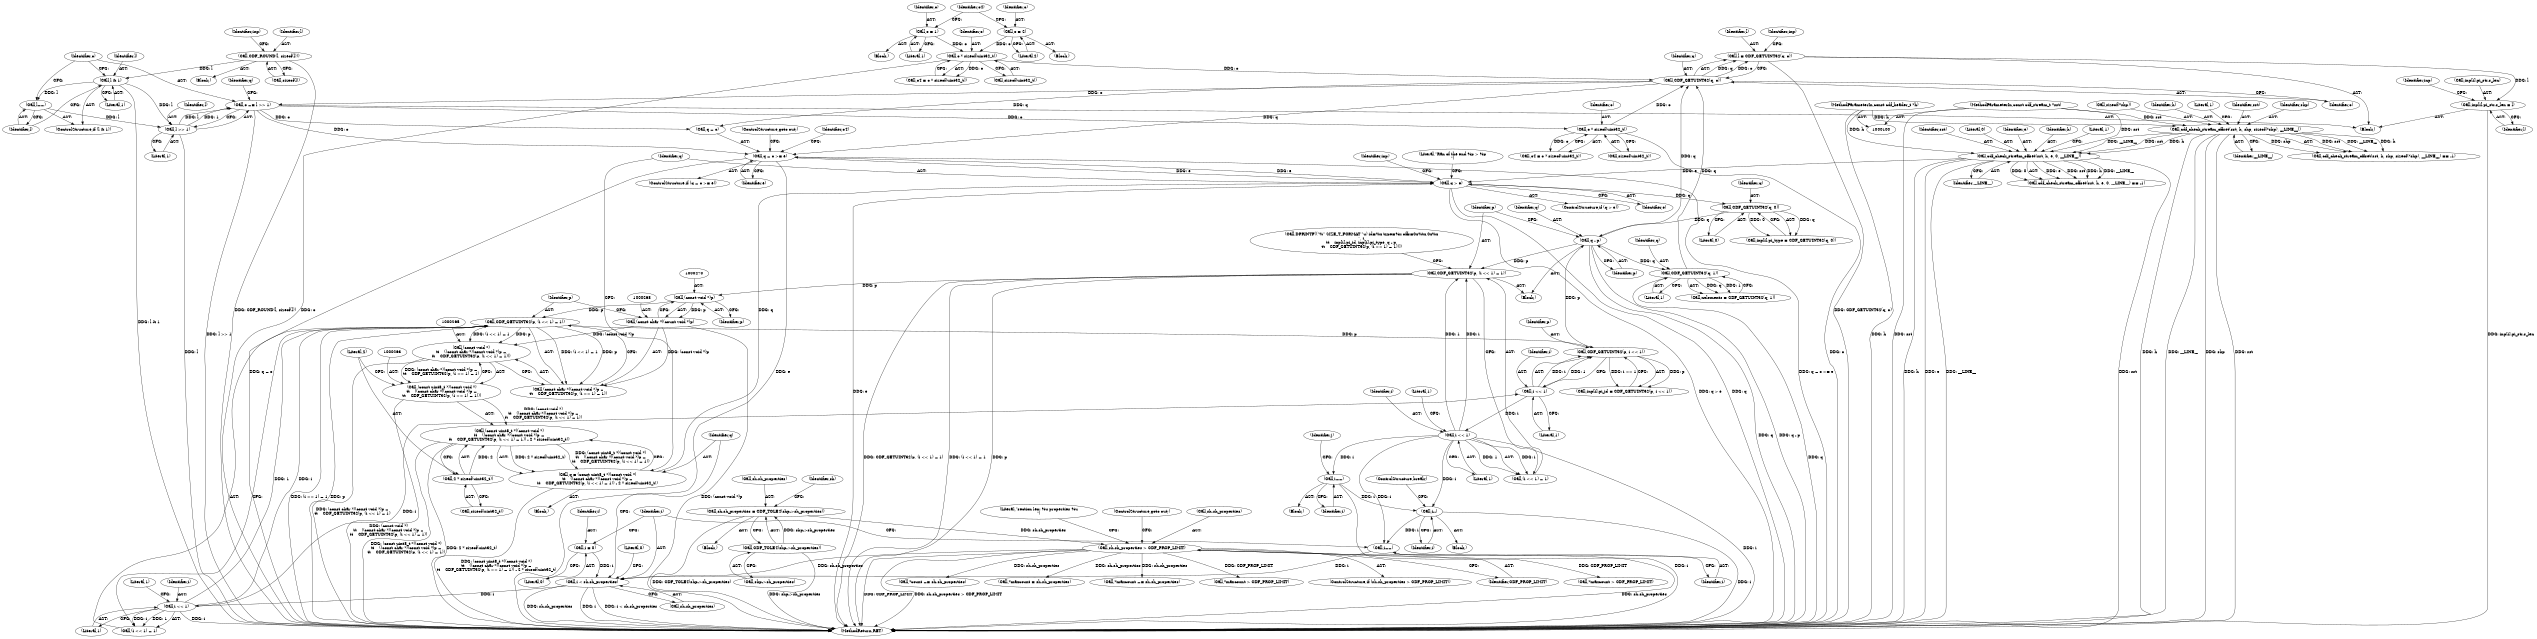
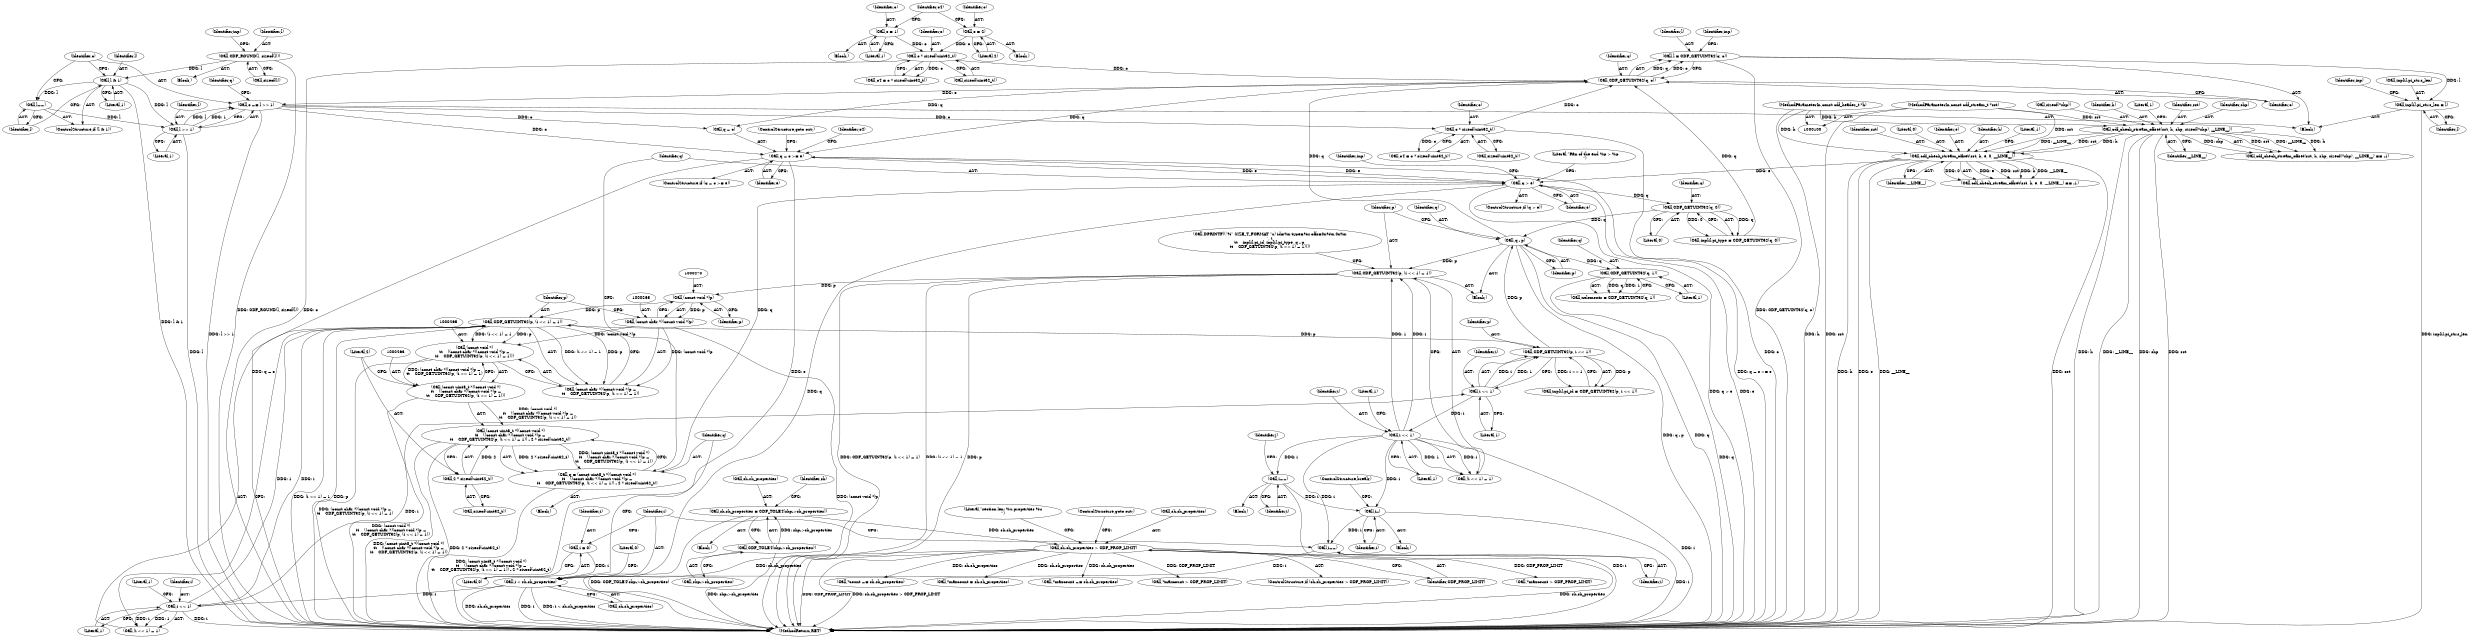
  digraph {
    n1 [label="(Call,inp[i].pi_str.s_len = l)"]
    n2 [label="(Block,)"]
    n3 [label="(Identifier,l)"]
    n4 [label="(MethodReturn,RET)"]
    n5 [label="(Call,l = CDF_GETUINT32(q, o))"]
    n6 [label="(Call,CDF_GETUINT32(q, o))"]
    n7 [label="(Call,q + o >= e)"]
    n8 [label="(Call,o += l >> 1)"]
    n9 [label="(Call,q + o)"]
    n10 [label="(Identifier,o)"]
    n11 [label="(Call,q > e)"]
    n12 [label="(ControlStructure,if (q + o >= e))"]
    n13 [label="(Identifier,e)"]
    n14 [label="(Call,l >> 1)"]
    n15 [label="(Call,o * sizeof(uint32_t))"]
    n16 [label="(Call,q - p)"]
    n17 [label="(Call,CDF_GETUINT32(p, (i << 1) + 1))"]
    n18 [label="(Call,CDF_GETUINT32(q, 1))"]
    n19 [label="(Identifier,p)"]
    n20 [label="(Block,)"]
    n21 [label="(Call,(const void *)p)"]
    n22 [label="(Call,(i << 1) + 1)"]
    n23 [label="(Literal,1)"]
    n24 [label="(Call,nelements = CDF_GETUINT32(q, 1))"]
    n25 [label="(Call,CDF_GETUINT32(q, 0))"]
    n26 [label="(Literal,0)"]
    n27 [label="(Call,inp[i].pi_type = CDF_GETUINT32(q, 0))"]
    n28 [label="(ControlStructure,if (q > e))"]
    n29 [label="(Identifier,e)"]
    n30 [label="(Call,q = (const uint8_t *)(const void *)\n\t\t    ((const char *)(const void *)p +\n\t\t    CDF_GETUINT32(p, (i << 1) + 1)) - 2 * sizeof(uint32_t))"]
    n31 [label="(Call,(const uint8_t *)(const void *)\n\t\t    ((const char *)(const void *)p +\n\t\t    CDF_GETUINT32(p, (i << 1) + 1)) - 2 * sizeof(uint32_t))"]
    n32 [label="(Block,)"]
    n33 [label="(Call,2 * sizeof(uint32_t))"]
    n34 [label="(Call,sizeof(uint32_t))"]
    n35 [label="(Call,(const uint8_t *)(const void *)\n\t\t    ((const char *)(const void *)p +\n\t\t    CDF_GETUINT32(p, (i << 1) + 1)))"]
    n36 [label="(Call,(const void *)\n\t\t    ((const char *)(const void *)p +\n\t\t    CDF_GETUINT32(p, (i << 1) + 1)))"]
    n37 [label="(Call,(const char *)(const void *)p +\n\t\t    CDF_GETUINT32(p, (i << 1) + 1))"]
    n38 [label="(Call,CDF_GETUINT32(p, (i << 1) + 1))"]
    n39 [label="(Call,(const char *)(count void *)p)"]
    n40 [label="(Identifier,p)"]
    n41 [label="(Call,CDF_GETUINT32(p, i << 1))"]
    n42 [label="(Call,(i << 1) + 1)"]
    n43 [label="(Call,i << 1)"]
    n44 [label="(Call,i++)"]
    n45 [label="(Call,i--)"]
    n46 [label="(Call,i++)"]
    n47 [label="(Literal,1)"]
    n48 [label="(Call,i < sh.sh_properties)"]
    n49 [label="(Identifier,i)"]
    n50 [label="(Block,)"]
    n51 [label="(Identifier,i)"]
    n52 [label="(Block,)"]
    n53 [label="(Identifier,i)"]
    n54 [label="(Call,i << 1)"]
    n55 [label="(Literal,1)"]
    n56 [label="(Call,inp[i].pi_id = CDF_GETUINT32(p, i << 1))"]
    n57 [label="(Call,i << 1)"]
    n58 [label="(Literal,1)"]
    n59 [label="(Call,sh.sh_properties)"]
    n60 [label="(Call,i = 0)"]
    n61 [label="(Literal,0)"]
    n62 [label="(Call,sh.sh_properties > CDF_PROP_LIMIT)"]
    n63 [label="(Call,*maxcount > CDF_PROP_LIMIT)"]
    n64 [label="(ControlStructure,if (sh.sh_properties > CDF_PROP_LIMIT))"]
    n65 [label="(Identifier,CDF_PROP_LIMIT)"]
    n66 [label="(Call,*maxcount > CDF_PROP_LIMIT)"]
    n67 [label="(Call,*count += sh.sh_properties)"]
    n68 [label="(Call,*maxcount = sh.sh_properties)"]
    n69 [label="(Call,*maxcount += sh.sh_properties)"]
    n70 [label="(Call,sh.sh_properties = CDF_TOLE4(shp->sh_properties))"]
    n71 [label="(Call,CDF_TOLE4(shp->sh_properties))"]
    n72 [label="(Block,)"]
    n73 [label="(Call,shp->sh_properties)"]
    n74 [label="(Literal,1)"]
    n75 [label="(Call,o4 = o * sizeof(uint32_t))"]
    n76 [label="(Call,sizeof(uint32_t))"]
    n77 [label="(Call,l & 1)"]
    n78 [label="(Call,l++)"]
    n79 [label="(Literal,1)"]
    n80 [label="(ControlStructure,if (l & 1))"]
    n81 [label="(Identifier,l)"]
    n82 [label="(Call,CDF_ROUND(l, sizeof(l)))"]
    n83 [label="(Call,sizeof(l))"]
    n84 [label="(Block,)"]
    n85 [label="(Call,cdf_check_stream_offset(sst, h, e, 0, __LINE__))"]
    n86 [label="(Call,cdf_check_stream_offset(sst, h, e, 0, __LINE__) == -1)"]
    n87 [label="(Identifier,__LINE__)"]
    n88 [label="(Call,cdf_check_stream_offset(sst, h, shp, sizeof(*shp), __LINE__))"]
    n89 [label="(Identifier,__LINE__)"]
    n90 [label="(Call,cdf_check_stream_offset(sst, h, shp, sizeof(*shp), __LINE__) == -1)"]
    n91 [label="(MethodParameterIn,const cdf_stream_t *sst)"]
    1000100
    n93 [label="(MethodParameterIn,const cdf_header_t *h)"]
    n94 [label="(Call,o * sizeof(uint32_t))"]
    n95 [label="(Call,o4 = o * sizeof(uint32_t))"]
    n96 [label="(Call,sizeof(uint32_t))"]
    n97 [label="(Call,o = 2)"]
    n98 [label="(Block,)"]
    n99 [label="(Literal,2)"]
    n100 [label="(Call,o = 1)"]
    n101 [label="(Literal,1)"]
    n102 [label="(Block,)"]
    n103 [label="(Identifier,o)"]
    n104 [label="(Identifier,q)"]
    n105 [label="(Identifier,p)"]
    n106 [label="(Identifier,i)"]
    n107 [label="(ControlStructure,goto out;)"]
    n108 [label="(Identifier,i)"]
    n109 [label="(Literal,1)"]
    n110 [label="(Literal,1)"]
    n111 [label="(Identifier,q)"]
    n112 [label="(Identifier,o4)"]
    n113 [label="(Identifier,q)"]
    n114 [label="(Identifier,sst)"]
    n115 [label="(Identifier,o)"]
    n116 [label="(Identifier,sst)"]
    n117 [label="(Identifier,shp)"]
    n118 [label="(Identifier,o)"]
    n119 [label="(Call,DPRINTF((\"%\" SIZE_T_FORMAT \"u) id=%x type=%x offs=0x%tx,0x%x\n\", i,\n\t\t    inp[i].pi_id, inp[i].pi_type, q - p,\n\t\t    CDF_GETUINT32(p, (i << 1) + 1))))"]
    n120 [label="(Identifier,inp)"]
    n121 [label="(Identifier,q)"]
    n122 [label="(Identifier,inp)"]
    n123 [label="(Literal,0)"]
    n124 [label="(Literal,\"section len: %u properties %u\n\")"]
    n125 [label="(Literal,0)"]
    n126 [label="(Literal,\"Ran of the end %p > %p\n\")"]
    n127 [label="(Identifier,i)"]
    n128 [label="(Call,inp[i].pi_str.s_len)"]
    n129 [label="(Identifier,l)"]
    n130 [label="(Identifier,p)"]
    n131 [label="(Literal,1)"]
    n132 [label="(ControlStructure,goto out;)"]
    n133 [label="(Identifier,l)"]
    n134 [label="(Identifier,sh)"]
    n135 [label="(Identifier,q)"]
    n136 [label="(Literal,2)"]
    n137 [label="(Identifier,e)"]
    n138 [label="(Identifier,h)"]
    n139 [label="(Identifier,q)"]
    n140 [label="(Call,sizeof(*shp))"]
    n141 [label="(Call,sh.sh_properties)"]
    n142 [label="(Identifier,j)"]
    n143 [label="(Identifier,p)"]
    n144 [label="(Identifier,o)"]
    n145 [label="(Identifier,l)"]
    n146 [label="(Literal,1)"]
    n147 [label="(Identifier,l)"]
    n148 [label="(ControlStructure,break;)"]
    n149 [label="(Identifier,inp)"]
    n150 [label="(Identifier,inp)"]
    n151 [label="(Identifier,o4)"]
    n152 [label="(Identifier,o)"]
    n153 [label="(Identifier,q)"]
    n154 [label="(Call,sh.sh_properties)"]
    n155 [label="(Identifier,i)"]
    n156 [label="(Identifier,h)"]
    n157 [label="(Identifier,i)"]
    1000263
    1000265
    1000268
    1000270
    n1 -> n2 [label="AST: "]
    n1 -> n3 [label="CFG: "]
    n1 -> n4 [label="DDG: inp[i].pi_str.s_len"]
    n3 -> n1 [label="AST: "]
    n5 -> n1 [label="DDG: l"]
    n5 -> n2 [label="AST: "]
    n5 -> n4 [label="DDG: CDF_GETUINT32(q, o)"]
    n5 -> n6 [label="CFG: "]
    n6 -> n5 [label="AST: "]
    n6 -> n5 [label="DDG: q"]
    n6 -> n5 [label="DDG: o"]
    n6 -> n7 [label="DDG: q"]
    n6 -> n8 [label="DDG: o"]
    n6 -> n9 [label="DDG: q"]
    n6 -> n10 [label="CFG: "]
    n7 -> n4 [label="DDG: e"]
    n7 -> n4 [label="DDG: q + o >= e"]
    n7 -> n4 [label="DDG: q + o"]
    n7 -> n11 [label="DDG: e"]
    n7 -> n12 [label="AST: "]
    n7 -> n13 [label="CFG: "]
    n8 -> n2 [label="AST: "]
    n8 -> n4 [label="DDG: l >> 1"]
    n8 -> n7 [label="DDG: o"]
    n8 -> n9 [label="DDG: o"]
    n8 -> n14 [label="CFG: "]
    n8 -> n15 [label="DDG: o"]
    n9 -> n7 [label="AST: "]
    n10 -> n6 [label="AST: "]
    n11 -> n4 [label="DDG: e"]
    n11 -> n4 [label="DDG: q"]
    n11 -> n4 [label="DDG: q > e"]
    n11 -> n7 [label="DDG: e"]
    n11 -> n25 [label="DDG: q"]
    n11 -> n28 [label="AST: "]
    n11 -> n29 [label="CFG: "]
    n13 -> n7 [label="AST: "]
    n14 -> n4 [label="DDG: l"]
    n14 -> n8 [label="AST: "]
    n14 -> n8 [label="DDG: l"]
    n14 -> n8 [label="DDG: 1"]
    n14 -> n74 [label="CFG: "]
    n15 -> n4 [label="DDG: o"]
    n15 -> n6 [label="DDG: o"]
    n15 -> n75 [label="AST: "]
    n15 -> n75 [label="DDG: o"]
    n15 -> n76 [label="CFG: "]
    n16 -> n4 [label="DDG: q"]
    n16 -> n4 [label="DDG: q - p"]
    n16 -> n6 [label="DDG: q"]
    n16 -> n17 [label="DDG: p"]
    n16 -> n18 [label="DDG: q"]
    n16 -> n19 [label="CFG: "]
    n16 -> n20 [label="AST: "]
    n17 -> n4 [label="DDG: CDF_GETUINT32(p, (i << 1) + 1)"]
    n17 -> n4 [label="DDG: (i << 1) + 1"]
    n17 -> n4 [label="DDG: p"]
    n17 -> n20 [label="AST: "]
    n17 -> n21 [label="DDG: p"]
    n17 -> n22 [label="CFG: "]
    n18 -> n4 [label="DDG: q"]
-   n18 -> n6 [label="DDG: q"]
+   n27 -> n6 [label="DDG: q"]
    n18 -> n23 [label="CFG: "]
    n18 -> n24 [label="AST: "]
    n18 -> n24 [label="DDG: q"]
    n18 -> n24 [label="DDG: 1"]
    n19 -> n16 [label="AST: "]
    n21 -> n38 [label="DDG: p"]
    n21 -> n39 [label="AST: "]
    n21 -> n39 [label="DDG: p"]
    n21 -> n40 [label="CFG: "]
    n22 -> n17 [label="AST: "]
    n23 -> n18 [label="AST: "]
    n24 -> n18 [label="CFG: "]
    n25 -> n16 [label="DDG: q"]
    n25 -> n26 [label="CFG: "]
    n25 -> n27 [label="AST: "]
    n25 -> n27 [label="DDG: q"]
    n25 -> n27 [label="DDG: 0"]
    n26 -> n25 [label="AST: "]
    n27 -> n25 [label="CFG: "]
    n29 -> n11 [label="AST: "]
    n30 -> n4 [label="DDG: (const uint8_t *)(const void *)\n\t\t    ((const char *)(const void *)p +\n\t\t    CDF_GETUINT32(p, (i << 1) + 1)) - 2 * sizeof(uint32_t)"]
    n30 -> n11 [label="DDG: q"]
    n30 -> n31 [label="CFG: "]
    n30 -> n32 [label="AST: "]
    n31 -> n4 [label="DDG: (const uint8_t *)(const void *)\n\t\t    ((const char *)(const void *)p +\n\t\t    CDF_GETUINT32(p, (i << 1) + 1))"]
    n31 -> n4 [label="DDG: 2 * sizeof(uint32_t)"]
    n31 -> n30 [label="AST: "]
    n31 -> n30 [label="DDG: (const uint8_t *)(const void *)\n\t\t    ((const char *)(const void *)p +\n\t\t    CDF_GETUINT32(p, (i << 1) + 1))"]
    n31 -> n30 [label="DDG: 2 * sizeof(uint32_t)"]
    n31 -> n33 [label="CFG: "]
    n33 -> n31 [label="AST: "]
    n33 -> n31 [label="DDG: 2"]
    n33 -> n34 [label="CFG: "]
    n34 -> n33 [label="AST: "]
    n35 -> n4 [label="DDG: (const void *)\n\t\t    ((const char *)(const void *)p +\n\t\t    CDF_GETUINT32(p, (i << 1) + 1))"]
    n35 -> n31 [label="AST: "]
    n35 -> n31 [label="DDG: (const void *)\n\t\t    ((const char *)(const void *)p +\n\t\t    CDF_GETUINT32(p, (i << 1) + 1))"]
    n35 -> n36 [label="CFG: "]
    n36 -> n4 [label="DDG: (const char *)(const void *)p +\n\t\t    CDF_GETUINT32(p, (i << 1) + 1)"]
    n36 -> n35 [label="AST: "]
    n36 -> n35 [label="DDG: (const char *)(const void *)p +\n\t\t    CDF_GETUINT32(p, (i << 1) + 1)"]
    n36 -> n37 [label="CFG: "]
    n37 -> n36 [label="AST: "]
    n37 -> n38 [label="CFG: "]
    n38 -> n4 [label="DDG: (i << 1) + 1"]
    n38 -> n4 [label="DDG: p"]
    n38 -> n36 [label="DDG: p"]
    n38 -> n36 [label="DDG: (i << 1) + 1"]
    n38 -> n37 [label="AST: "]
    n38 -> n37 [label="DDG: p"]
    n38 -> n37 [label="DDG: (i << 1) + 1"]
    n38 -> n41 [label="DDG: p"]
    n38 -> n42 [label="CFG: "]
    n39 -> n4 [label="DDG: (const void *)p"]
    n39 -> n21 [label="CFG: "]
    n39 -> n36 [label="DDG: (const void *)p"]
    n39 -> n37 [label="AST: "]
    n39 -> n37 [label="DDG: (const void *)p"]
    n40 -> n21 [label="AST: "]
    n41 -> n16 [label="DDG: p"]
    n41 -> n54 [label="CFG: "]
    n41 -> n56 [label="AST: "]
    n41 -> n56 [label="DDG: p"]
    n41 -> n56 [label="DDG: i << 1"]
    n42 -> n38 [label="AST: "]
    n43 -> n4 [label="DDG: i"]
    n43 -> n17 [label="DDG: i"]
    n43 -> n17 [label="DDG: 1"]
    n43 -> n22 [label="AST: "]
    n43 -> n22 [label="DDG: i"]
    n43 -> n22 [label="DDG: 1"]
    n43 -> n44 [label="DDG: i"]
    n43 -> n45 [label="DDG: i"]
    n43 -> n46 [label="DDG: i"]
    n43 -> n47 [label="CFG: "]
    n44 -> n48 [label="DDG: i"]
    n44 -> n49 [label="CFG: "]
    n45 -> n4 [label="DDG: i"]
    n45 -> n44 [label="DDG: i"]
    n45 -> n50 [label="AST: "]
    n45 -> n51 [label="CFG: "]
    n46 -> n4 [label="DDG: i"]
    n46 -> n45 [label="DDG: i"]
    n46 -> n52 [label="AST: "]
    n46 -> n53 [label="CFG: "]
    n47 -> n43 [label="AST: "]
    n48 -> n4 [label="DDG: i < sh.sh_properties"]
    n48 -> n4 [label="DDG: sh.sh_properties"]
    n48 -> n4 [label="DDG: i"]
    n48 -> n57 [label="DDG: i"]
    n48 -> n59 [label="CFG: "]
    n49 -> n44 [label="AST: "]
    n51 -> n45 [label="AST: "]
    n53 -> n46 [label="AST: "]
    n54 -> n41 [label="AST: "]
    n54 -> n41 [label="DDG: i"]
    n54 -> n41 [label="DDG: 1"]
    n54 -> n43 [label="DDG: i"]
    n54 -> n55 [label="CFG: "]
    n55 -> n54 [label="AST: "]
    n56 -> n41 [label="CFG: "]
    n57 -> n4 [label="DDG: i"]
    n57 -> n38 [label="DDG: i"]
    n57 -> n38 [label="DDG: 1"]
    n57 -> n42 [label="AST: "]
    n57 -> n42 [label="DDG: i"]
    n57 -> n42 [label="DDG: 1"]
    n57 -> n54 [label="DDG: i"]
    n57 -> n58 [label="CFG: "]
    n58 -> n57 [label="AST: "]
    n59 -> n48 [label="AST: "]
    n60 -> n48 [label="DDG: i"]
    n60 -> n61 [label="CFG: "]
    n61 -> n60 [label="AST: "]
    n62 -> n4 [label="DDG: sh.sh_properties"]
    n62 -> n4 [label="DDG: CDF_PROP_LIMIT"]
    n62 -> n4 [label="DDG: sh.sh_properties > CDF_PROP_LIMIT"]
    n62 -> n48 [label="DDG: sh.sh_properties"]
    n62 -> n63 [label="DDG: CDF_PROP_LIMIT"]
    n62 -> n64 [label="AST: "]
    n62 -> n65 [label="CFG: "]
    n62 -> n66 [label="DDG: CDF_PROP_LIMIT"]
    n62 -> n67 [label="DDG: sh.sh_properties"]
    n62 -> n68 [label="DDG: sh.sh_properties"]
    n62 -> n69 [label="DDG: sh.sh_properties"]
    n65 -> n62 [label="AST: "]
    n70 -> n4 [label="DDG: CDF_TOLE4(shp->sh_properties)"]
    n70 -> n62 [label="DDG: sh.sh_properties"]
    n70 -> n71 [label="CFG: "]
    n70 -> n72 [label="AST: "]
    n71 -> n4 [label="DDG: shp->sh_properties"]
    n71 -> n70 [label="AST: "]
    n71 -> n70 [label="DDG: shp->sh_properties"]
    n71 -> n73 [label="CFG: "]
    n73 -> n71 [label="AST: "]
    n74 -> n14 [label="AST: "]
    n75 -> n15 [label="CFG: "]
    n76 -> n15 [label="AST: "]
    n77 -> n4 [label="DDG: l & 1"]
    n77 -> n14 [label="DDG: l"]
    n77 -> n78 [label="DDG: l"]
    n77 -> n79 [label="CFG: "]
    n77 -> n80 [label="AST: "]
    n78 -> n14 [label="DDG: l"]
    n78 -> n80 [label="AST: "]
    n78 -> n81 [label="CFG: "]
    n79 -> n77 [label="AST: "]
    n81 -> n77 [label="CFG: "]
    n81 -> n78 [label="AST: "]
    n82 -> n4 [label="DDG: CDF_ROUND(l, sizeof(l))"]
    n82 -> n77 [label="DDG: l"]
    n82 -> n83 [label="CFG: "]
    n82 -> n84 [label="AST: "]
    n83 -> n82 [label="AST: "]
    n85 -> n4 [label="DDG: sst"]
    n85 -> n4 [label="DDG: h"]
    n85 -> n4 [label="DDG: e"]
    n85 -> n4 [label="DDG: __LINE__"]
    n85 -> n11 [label="DDG: e"]
    n85 -> n86 [label="AST: "]
    n85 -> n86 [label="DDG: e"]
    n85 -> n86 [label="DDG: sst"]
    n85 -> n86 [label="DDG: h"]
    n85 -> n86 [label="DDG: __LINE__"]
    n85 -> n86 [label="DDG: 0"]
    n85 -> n87 [label="CFG: "]
    n87 -> n85 [label="AST: "]
    n88 -> n4 [label="DDG: shp"]
    n88 -> n4 [label="DDG: sst"]
    n88 -> n4 [label="DDG: h"]
    n88 -> n4 [label="DDG: __LINE__"]
    n88 -> n85 [label="DDG: sst"]
    n88 -> n85 [label="DDG: h"]
    n88 -> n85 [label="DDG: __LINE__"]
    n88 -> n89 [label="CFG: "]
    n88 -> n90 [label="AST: "]
    n88 -> n90 [label="DDG: sst"]
    n88 -> n90 [label="DDG: __LINE__"]
    n88 -> n90 [label="DDG: h"]
    n88 -> n90 [label="DDG: shp"]
    n89 -> n88 [label="AST: "]
    n91 -> n4 [label="DDG: sst"]
    n91 -> n85 [label="DDG: sst"]
    n91 -> n88 [label="DDG: sst"]
    n91 -> 1000100 [label="AST: "]
    n93 -> n4 [label="DDG: h"]
    n93 -> n85 [label="DDG: h"]
    n93 -> n88 [label="DDG: h"]
    n93 -> 1000100 [label="AST: "]
    n94 -> n4 [label="DDG: o"]
    n94 -> n6 [label="DDG: o"]
    n94 -> n95 [label="AST: "]
    n94 -> n95 [label="DDG: o"]
    n94 -> n96 [label="CFG: "]
    n95 -> n94 [label="CFG: "]
    n96 -> n94 [label="AST: "]
    n97 -> n94 [label="DDG: o"]
    n97 -> n98 [label="AST: "]
    n97 -> n99 [label="CFG: "]
    n99 -> n97 [label="AST: "]
    n100 -> n94 [label="DDG: o"]
    n100 -> n101 [label="CFG: "]
    n100 -> n102 [label="AST: "]
    n101 -> n100 [label="AST: "]
    n103 -> n8 [label="AST: "]
    n103 -> n77 [label="CFG: "]
    n103 -> n78 [label="CFG: "]
    n104 -> n8 [label="CFG: "]
    n105 -> n16 [label="CFG: "]
    n105 -> n17 [label="AST: "]
    n106 -> n54 [label="AST: "]
    n107 -> n7 [label="CFG: "]
    n108 -> n43 [label="AST: "]
    n109 -> n88 [label="CFG: "]
    n110 -> n57 [label="CFG: "]
    n111 -> n25 [label="AST: "]
    n112 -> n97 [label="CFG: "]
    n112 -> n100 [label="CFG: "]
    n113 -> n11 [label="AST: "]
    n113 -> n30 [label="CFG: "]
    n114 -> n88 [label="AST: "]
    n115 -> n97 [label="AST: "]
    n116 -> n85 [label="AST: "]
    n117 -> n88 [label="AST: "]
    n118 -> n15 [label="AST: "]
    n119 -> n17 [label="CFG: "]
    n120 -> n5 [label="CFG: "]
    n121 -> n16 [label="AST: "]
    n122 -> n82 [label="CFG: "]
    n123 -> n48 [label="CFG: "]
    n124 -> n62 [label="CFG: "]
    n125 -> n85 [label="AST: "]
    n126 -> n11 [label="CFG: "]
    n127 -> n60 [label="AST: "]
    n128 -> n1 [label="AST: "]
    n129 -> n82 [label="AST: "]
    n130 -> n41 [label="AST: "]
    n131 -> n43 [label="CFG: "]
    n132 -> n62 [label="CFG: "]
    n133 -> n77 [label="AST: "]
    n134 -> n70 [label="CFG: "]
    n135 -> n18 [label="AST: "]
    n136 -> n33 [label="AST: "]
    n136 -> n35 [label="CFG: "]
    n137 -> n85 [label="AST: "]
    n138 -> n85 [label="AST: "]
    n139 -> n30 [label="AST: "]
    n139 -> n48 [label="CFG: "]
    n140 -> n88 [label="AST: "]
    n141 -> n70 [label="AST: "]
    n142 -> n46 [label="CFG: "]
    n143 -> n38 [label="AST: "]
    n143 -> n39 [label="CFG: "]
    n144 -> n100 [label="AST: "]
    n145 -> n14 [label="AST: "]
    n146 -> n85 [label="CFG: "]
    n147 -> n5 [label="AST: "]
    n148 -> n45 [label="CFG: "]
    n149 -> n11 [label="CFG: "]
    n150 -> n1 [label="CFG: "]
    n151 -> n7 [label="CFG: "]
    n152 -> n94 [label="AST: "]
    n153 -> n6 [label="AST: "]
    n154 -> n62 [label="AST: "]
    n155 -> n44 [label="CFG: "]
    n155 -> n48 [label="AST: "]
    n155 -> n60 [label="CFG: "]
    n156 -> n88 [label="AST: "]
    n157 -> n57 [label="AST: "]
    1000263 -> n35 [label="AST: "]
    1000265 -> n36 [label="AST: "]
    1000268 -> n39 [label="AST: "]
    1000270 -> n21 [label="AST: "]
  }
